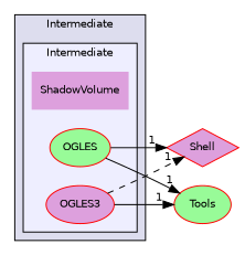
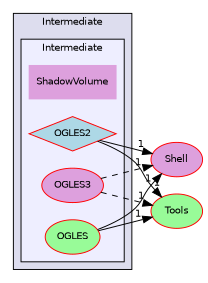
  digraph {
    compound=true
    rankdir=LR
    node [fontname=Helvetica fontsize=10 shape=ellipse style=filled fillcolor=plum color=red]
    edge [headlabel=1 labeldistance=1.5 labelfontname=Helvetica labelfontsize=10 style=solid]
    n1 [label=ShadowVolume shape=plaintext color=""]
    n2 [fillcolor=palegreen label=OGLES]
+   n3 [fillcolor=lightblue label=OGLES2 shape=diamond]
    n4 [label=OGLES3]
-   n5 [label=Shell shape=diamond]
+   n5 [label=Shell]
    n6 [fillcolor=palegreen label=Tools]
    subgraph cluster_1 {
      bgcolor="#ddddee"
      fontname=Helvetica
      fontsize=10
      label=Intermediate
      pencolor=black
      subgraph cluster_2 {
        bgcolor="#eeeeff"
        fontname=Helvetica
        fontsize=10
        pencolor=black
        n1
        n2
+       n3
        n4
      }
    }
    n2 -> n5
    n2 -> n6
+   n3 -> n5
+   n3 -> n6
    n4 -> n5 [style=dashed]
-   n4 -> n6
+   n4 -> n6 [style=dashed]
  }
